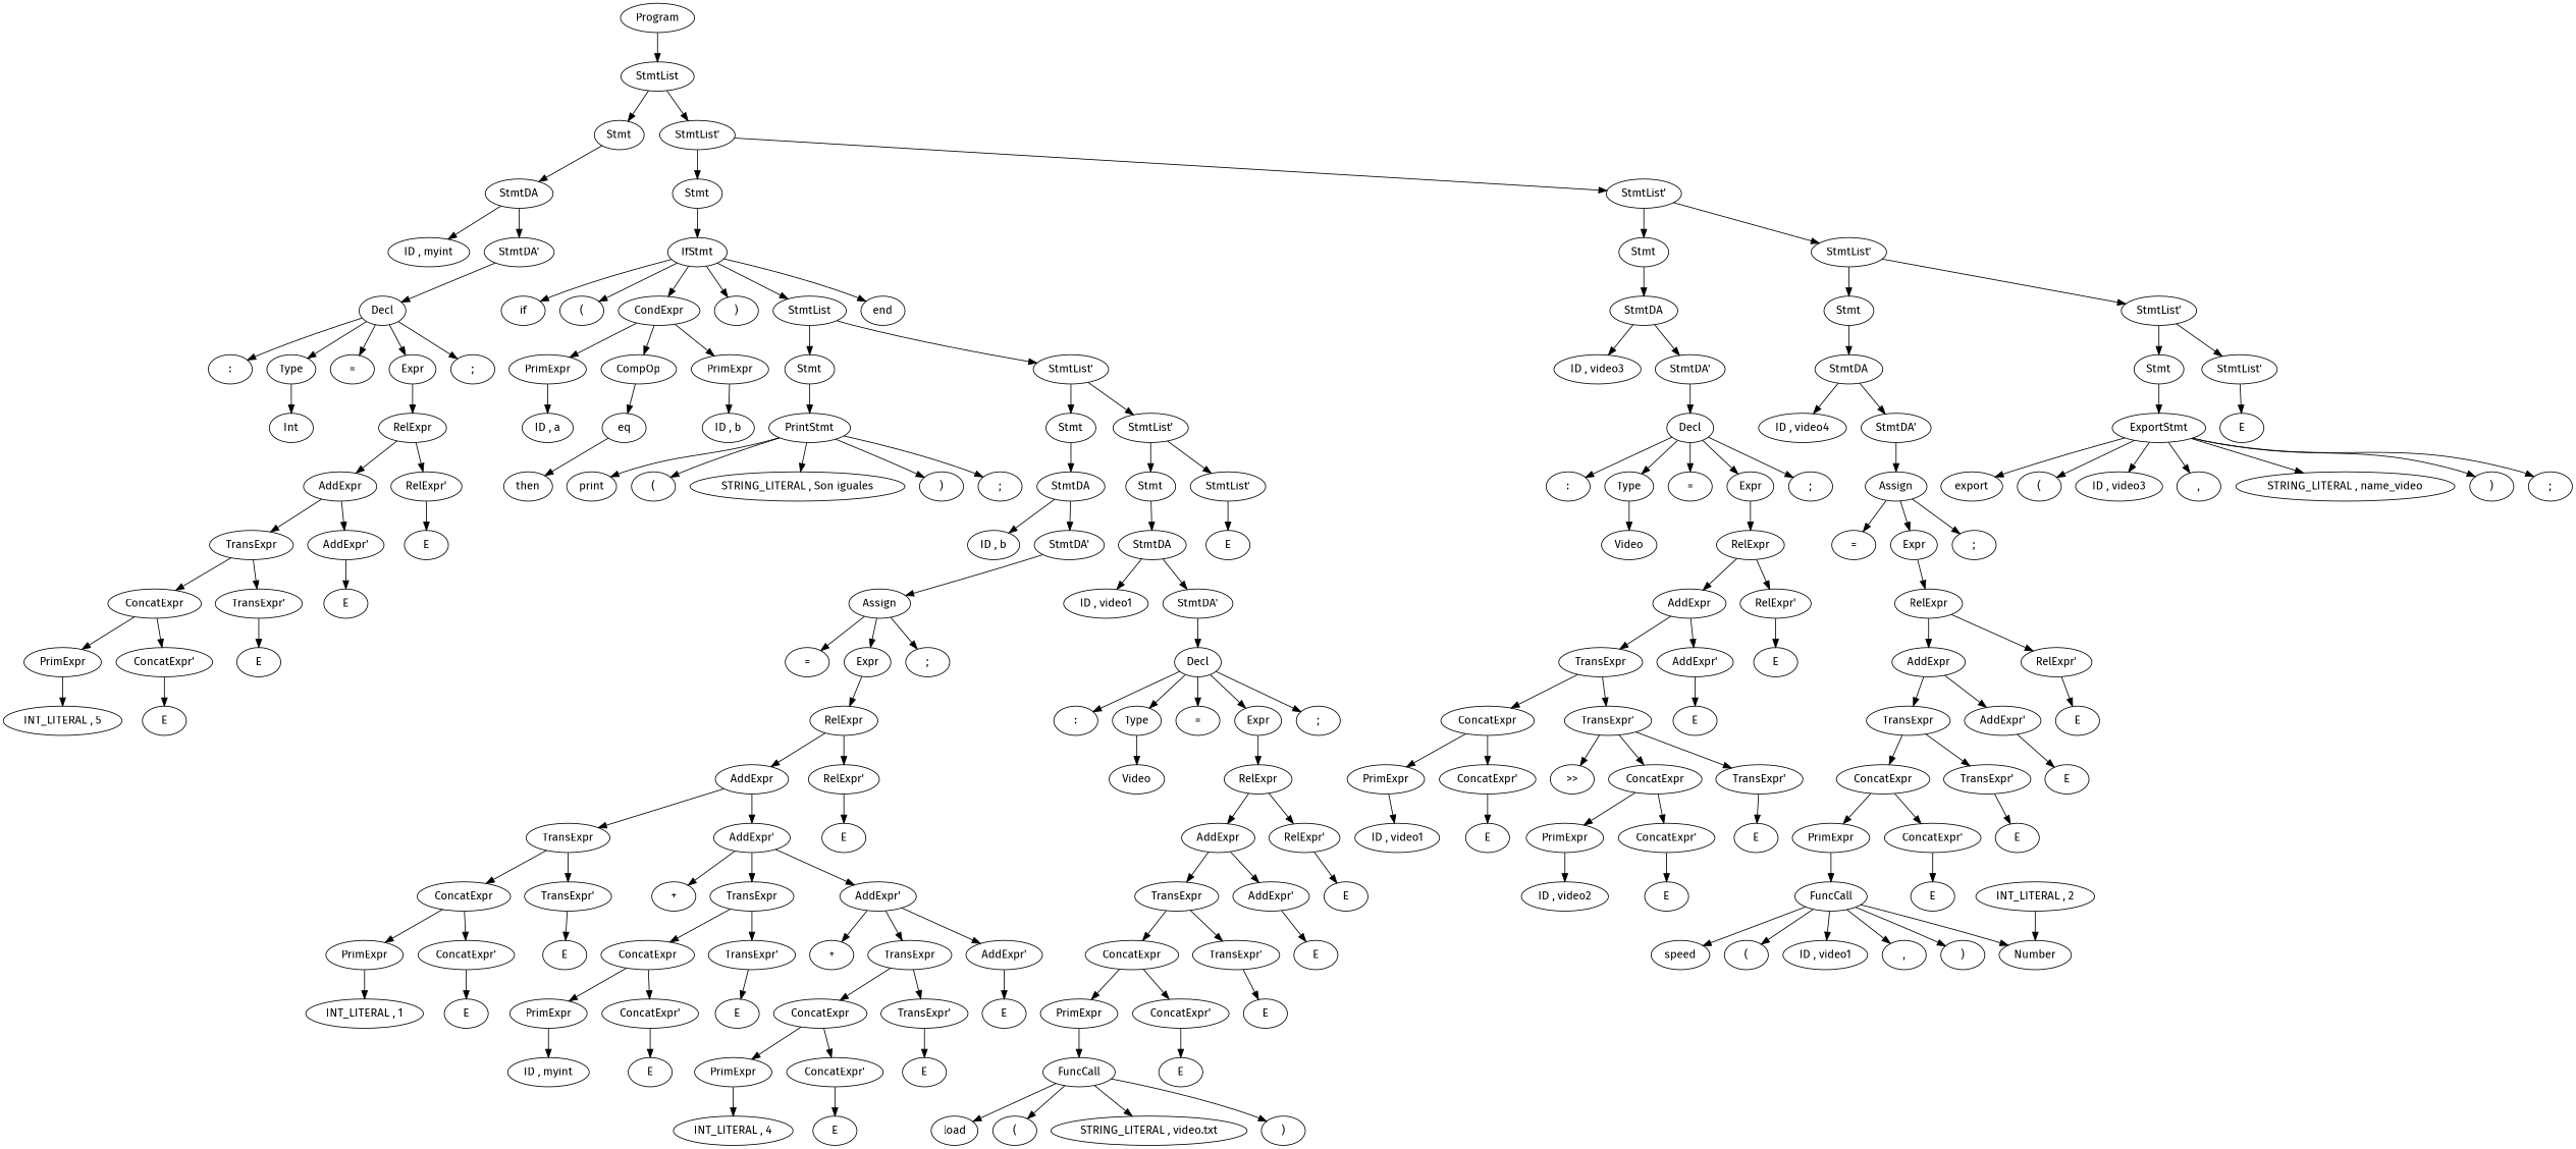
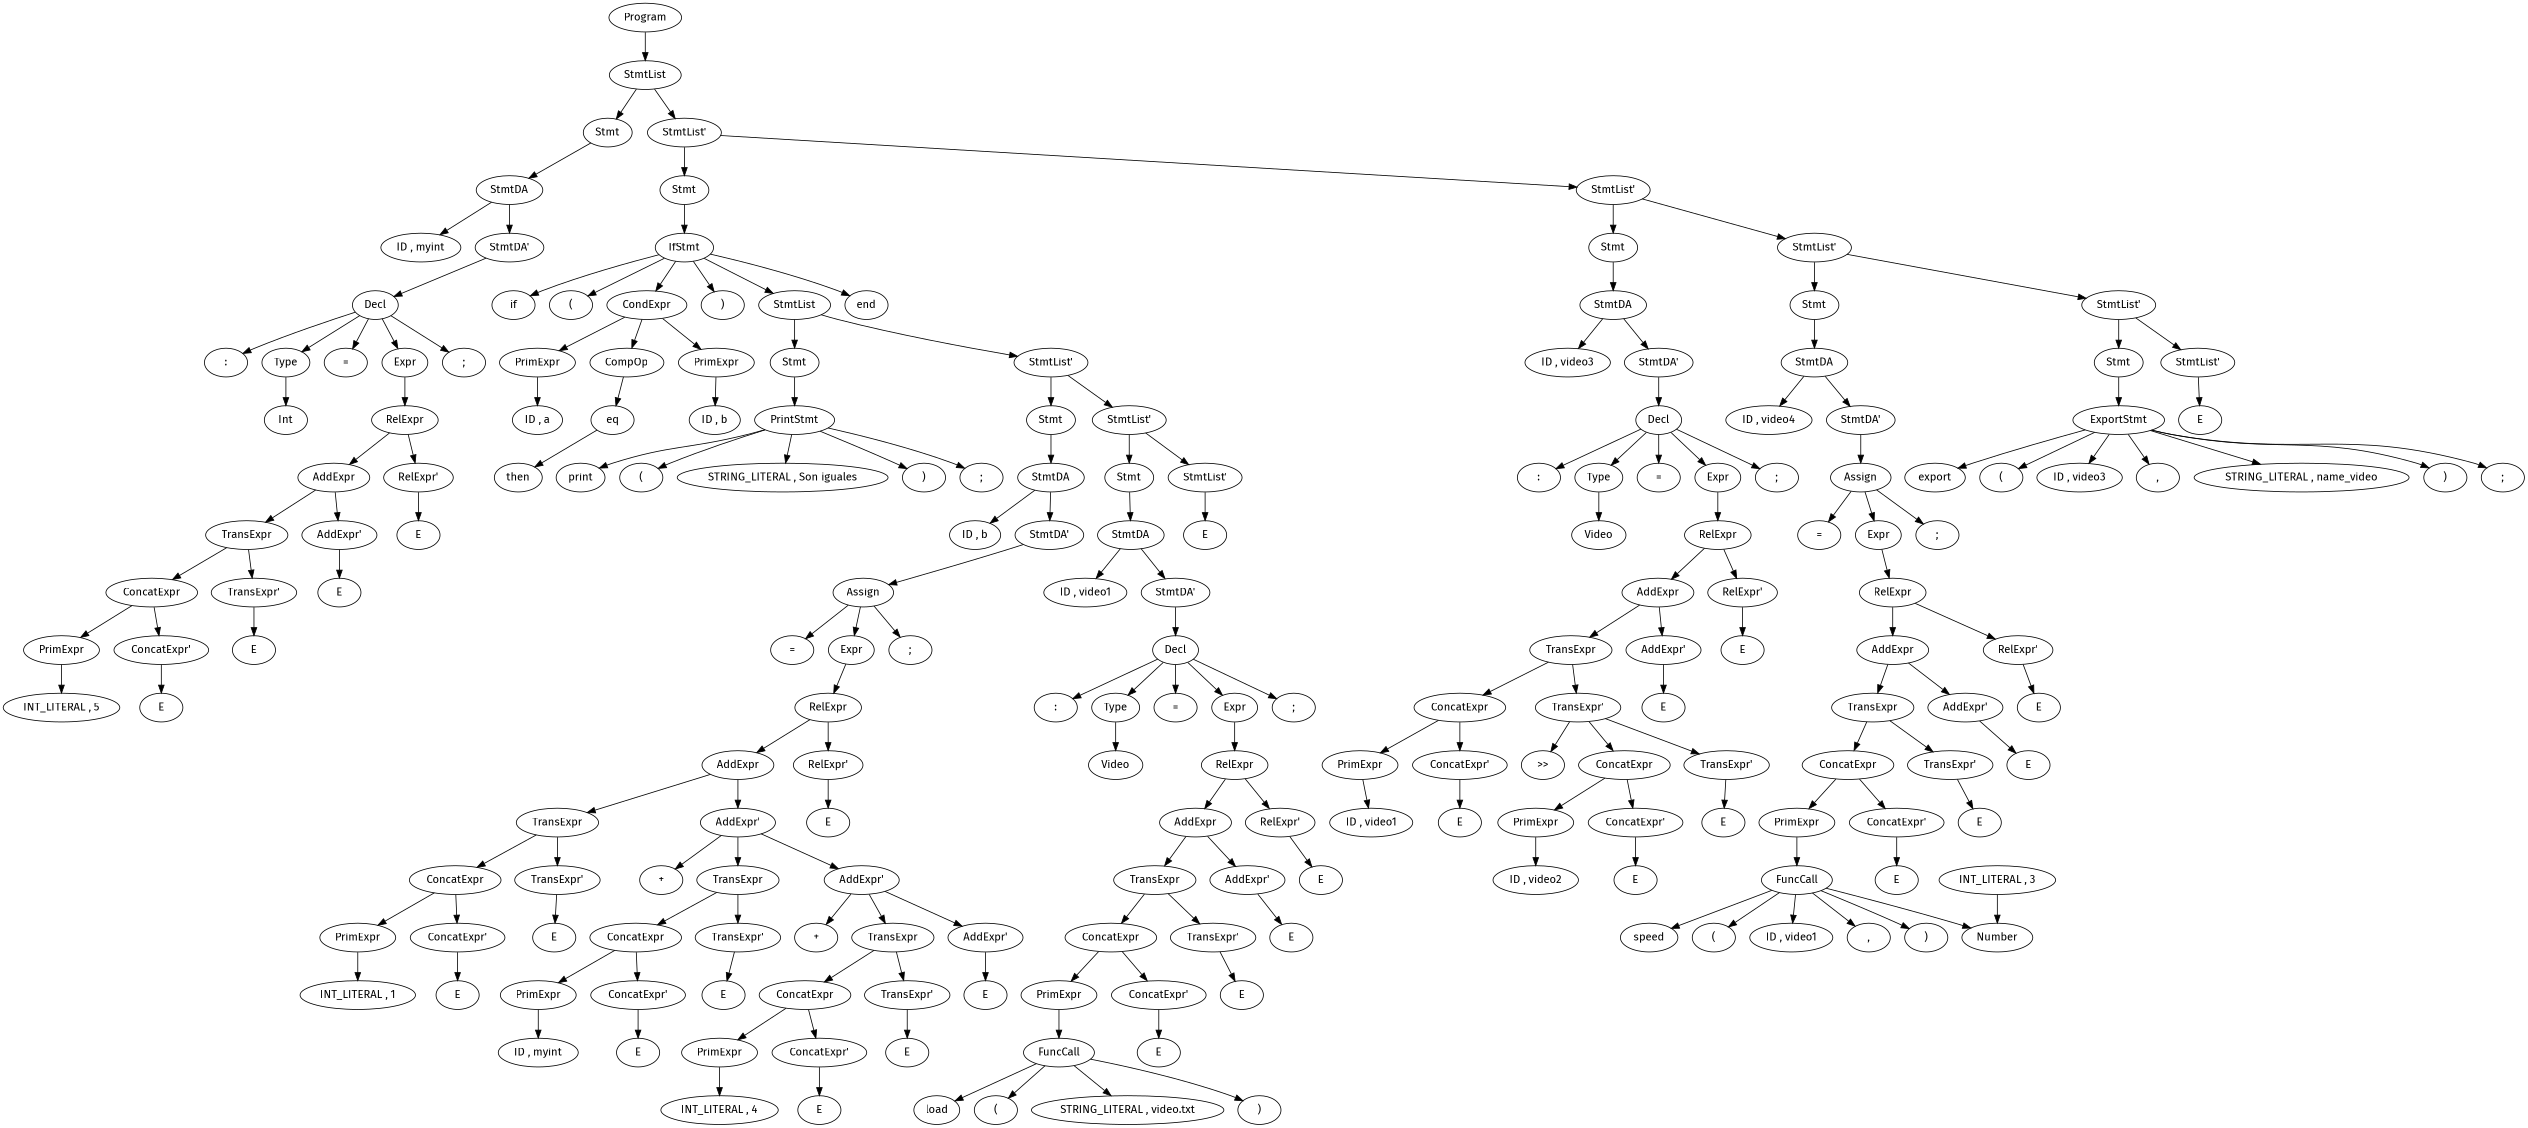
  digraph {
    fontname="Fira Sans"
    node [fontname="Fira Sans" shape=ellipse]
    edge [fontname="Fira Sans"]
    n1 [label=Program]
    n2 [label=StmtList]
    n3 [label=Stmt]
    n4 [label="StmtList'"]
    n5 [label=StmtDA]
    n6 [label=Stmt]
    n7 [label="StmtList'"]
    n8 [label="ID , myint"]
    n9 [label="StmtDA'"]
    n10 [label=Decl]
    n11 [label=":"]
    n12 [label=Type]
    n13 [label="="]
    n14 [label=Expr]
    n15 [label=";"]
    n16 [label=Int]
    n17 [label=RelExpr]
    n18 [label=AddExpr]
    n19 [label="RelExpr'"]
    n20 [label=TransExpr]
    n21 [label="AddExpr'"]
    n22 [label=E]
    n23 [label=ConcatExpr]
    n24 [label="TransExpr'"]
    n25 [label=E]
    n26 [label=PrimExpr]
    n27 [label="ConcatExpr'"]
    n28 [label=E]
    n29 [label="INT_LITERAL , 5"]
    n30 [label=E]
    n31 [label=IfStmt]
    n32 [label=Stmt]
    n33 [label="StmtList'"]
    n34 [label=if]
    n35 [label="("]
    n36 [label=CondExpr]
    n37 [label=")"]
    n38 [label=StmtList]
    n39 [label=end]
    n40 [label=PrimExpr]
    n41 [label=CompOp]
    n42 [label=PrimExpr]
    n43 [label=then]
    n44 [label=Stmt]
    n45 [label="StmtList'"]
    n46 [label="ID , a"]
    n47 [label=eq]
    n48 [label="ID , b"]
    n49 [label=PrintStmt]
    n50 [label=Stmt]
    n51 [label="StmtList'"]
    n52 [label=print]
    n53 [label="("]
    n54 [label="STRING_LITERAL , Son iguales"]
    n55 [label=")"]
    n56 [label=";"]
    n57 [label=StmtDA]
    n58 [label=Stmt]
    n59 [label="StmtList'"]
    n60 [label="ID , b"]
    n61 [label="StmtDA'"]
    n62 [label=Assign]
    n63 [label="="]
    n64 [label=Expr]
    n65 [label=";"]
    n66 [label=RelExpr]
    n67 [label=AddExpr]
    n68 [label="RelExpr'"]
    n69 [label=TransExpr]
    n70 [label="AddExpr'"]
    n71 [label=E]
    n72 [label=ConcatExpr]
    n73 [label="TransExpr'"]
    n74 [label="+"]
    n75 [label=TransExpr]
    n76 [label="AddExpr'"]
    n77 [label=PrimExpr]
    n78 [label="ConcatExpr'"]
    n79 [label=E]
    n80 [label="INT_LITERAL , 1"]
    n81 [label=E]
    n82 [label=ConcatExpr]
    n83 [label="TransExpr'"]
    n84 [label="+"]
    n85 [label=TransExpr]
    n86 [label="AddExpr'"]
    n87 [label=PrimExpr]
    n88 [label="ConcatExpr'"]
    n89 [label=E]
    n90 [label="ID , myint"]
    n91 [label=E]
    n92 [label=ConcatExpr]
    n93 [label="TransExpr'"]
    n94 [label=E]
    n95 [label=PrimExpr]
    n96 [label="ConcatExpr'"]
    n97 [label=E]
    n98 [label="INT_LITERAL , 4"]
    n99 [label=E]
    n100 [label=StmtDA]
    n101 [label=E]
    n102 [label="ID , video1"]
    n103 [label="StmtDA'"]
    n104 [label=Decl]
    n105 [label=":"]
    n106 [label=Type]
    n107 [label="="]
    n108 [label=Expr]
    n109 [label=";"]
    n110 [label=Video]
    n111 [label=RelExpr]
    n112 [label=AddExpr]
    n113 [label="RelExpr'"]
    n114 [label=TransExpr]
    n115 [label="AddExpr'"]
    n116 [label=E]
    n117 [label=ConcatExpr]
    n118 [label="TransExpr'"]
    n119 [label=E]
    n120 [label=PrimExpr]
    n121 [label="ConcatExpr'"]
    n122 [label=E]
    n123 [label=FuncCall]
    n124 [label=E]
    n125 [label=load]
    n126 [label="("]
    n127 [label="STRING_LITERAL , video.txt"]
    n128 [label=")"]
    n129 [label=StmtDA]
    n130 [label=Stmt]
    n131 [label="StmtList'"]
    n132 [label="ID , video3"]
    n133 [label="StmtDA'"]
    n134 [label=Decl]
    n135 [label=":"]
    n136 [label=Type]
    n137 [label="="]
    n138 [label=Expr]
    n139 [label=";"]
    n140 [label=Video]
    n141 [label=RelExpr]
    n142 [label=AddExpr]
    n143 [label="RelExpr'"]
    n144 [label=TransExpr]
    n145 [label="AddExpr'"]
    n146 [label=E]
    n147 [label=ConcatExpr]
    n148 [label="TransExpr'"]
    n149 [label=E]
    n150 [label=PrimExpr]
    n151 [label="ConcatExpr'"]
    n152 [label=">>"]
    n153 [label=ConcatExpr]
    n154 [label="TransExpr'"]
    n155 [label="ID , video1"]
    n156 [label=E]
    n157 [label=PrimExpr]
    n158 [label="ConcatExpr'"]
    n159 [label=E]
    n160 [label="ID , video2"]
    n161 [label=E]
    n162 [label=StmtDA]
    n163 [label=Stmt]
    n164 [label="StmtList'"]
    n165 [label="ID , video4"]
    n166 [label="StmtDA'"]
    n167 [label=Assign]
    n168 [label="="]
    n169 [label=Expr]
    n170 [label=";"]
    n171 [label=RelExpr]
    n172 [label=AddExpr]
    n173 [label="RelExpr'"]
    n174 [label=TransExpr]
    n175 [label="AddExpr'"]
    n176 [label=E]
    n177 [label=ConcatExpr]
    n178 [label="TransExpr'"]
    n179 [label=E]
    n180 [label=PrimExpr]
    n181 [label="ConcatExpr'"]
    n182 [label=E]
    n183 [label=FuncCall]
    n184 [label=E]
    n185 [label=speed]
    n186 [label="("]
    n187 [label="ID , video1"]
    n188 [label=","]
    n189 [label=Number]
    n190 [label=")"]
-   n191 [label="INT_LITERAL , 2"]
+   n191 [label="INT_LITERAL , 3"]
    n192 [label=ExportStmt]
    n193 [label=E]
    n194 [label=export]
    n195 [label="("]
    n196 [label="ID , video3"]
    n197 [label=","]
    n198 [label="STRING_LITERAL , name_video"]
    n199 [label=")"]
    n200 [label=";"]
    n1 -> n2
    n2 -> n3
    n2 -> n4
    n3 -> n5
    n4 -> n6
    n4 -> n7
    n5 -> n8
    n5 -> n9
    n6 -> n31
    n7 -> n32
    n7 -> n33
    n9 -> n10
    n10 -> n11
    n10 -> n12
    n10 -> n13
    n10 -> n14
    n10 -> n15
    n12 -> n16
    n14 -> n17
    n17 -> n18
    n17 -> n19
    n18 -> n20
    n18 -> n21
    n19 -> n22
    n20 -> n23
    n20 -> n24
    n21 -> n25
    n23 -> n26
    n23 -> n27
    n24 -> n28
    n26 -> n29
    n27 -> n30
    n31 -> n34
    n31 -> n35
    n31 -> n36
    n31 -> n37
    n31 -> n38
    n31 -> n39
    n32 -> n129
    n33 -> n130
    n33 -> n131
    n36 -> n40
    n36 -> n41
    n36 -> n42
    n38 -> n44
    n38 -> n45
    n40 -> n46
    n41 -> n47
    n42 -> n48
    n44 -> n49
    n45 -> n50
    n45 -> n51
    n47 -> n43
    n49 -> n52
    n49 -> n53
    n49 -> n54
    n49 -> n55
    n49 -> n56
    n50 -> n57
    n51 -> n58
    n51 -> n59
    n57 -> n60
    n57 -> n61
    n58 -> n100
    n59 -> n101
    n61 -> n62
    n62 -> n63
    n62 -> n64
    n62 -> n65
    n64 -> n66
    n66 -> n67
    n66 -> n68
    n67 -> n69
    n67 -> n70
    n68 -> n71
    n69 -> n72
    n69 -> n73
    n70 -> n74
    n70 -> n75
    n70 -> n76
    n72 -> n77
    n72 -> n78
    n73 -> n79
    n75 -> n82
    n75 -> n83
    n76 -> n84
    n76 -> n85
    n76 -> n86
    n77 -> n80
    n78 -> n81
    n82 -> n87
    n82 -> n88
    n83 -> n89
    n85 -> n92
    n85 -> n93
    n86 -> n94
    n87 -> n90
    n88 -> n91
    n92 -> n95
    n92 -> n96
    n93 -> n97
    n95 -> n98
    n96 -> n99
    n100 -> n102
    n100 -> n103
    n103 -> n104
    n104 -> n105
    n104 -> n106
    n104 -> n107
    n104 -> n108
    n104 -> n109
    n106 -> n110
    n108 -> n111
    n111 -> n112
    n111 -> n113
    n112 -> n114
    n112 -> n115
    n113 -> n116
    n114 -> n117
    n114 -> n118
    n115 -> n119
    n117 -> n120
    n117 -> n121
    n118 -> n122
    n120 -> n123
    n121 -> n124
    n123 -> n125
    n123 -> n126
    n123 -> n127
    n123 -> n128
    n129 -> n132
    n129 -> n133
    n130 -> n162
    n131 -> n163
    n131 -> n164
    n133 -> n134
    n134 -> n135
    n134 -> n136
    n134 -> n137
    n134 -> n138
    n134 -> n139
    n136 -> n140
    n138 -> n141
    n141 -> n142
    n141 -> n143
    n142 -> n144
    n142 -> n145
    n143 -> n146
    n144 -> n147
    n144 -> n148
    n145 -> n149
    n147 -> n150
    n147 -> n151
    n148 -> n152
    n148 -> n153
    n148 -> n154
    n150 -> n155
    n151 -> n156
    n153 -> n157
    n153 -> n158
    n154 -> n159
    n157 -> n160
    n158 -> n161
    n162 -> n165
    n162 -> n166
    n163 -> n192
    n164 -> n193
    n166 -> n167
    n167 -> n168
    n167 -> n169
    n167 -> n170
    n169 -> n171
    n171 -> n172
    n171 -> n173
    n172 -> n174
    n172 -> n175
    n173 -> n176
    n174 -> n177
    n174 -> n178
    n175 -> n179
    n177 -> n180
    n177 -> n181
    n178 -> n182
    n180 -> n183
    n181 -> n184
    n183 -> n185
    n183 -> n186
    n183 -> n187
    n183 -> n188
    n183 -> n189
    n183 -> n190
    n191 -> n189
    n192 -> n194
    n192 -> n195
    n192 -> n196
    n192 -> n197
    n192 -> n198
    n192 -> n199
    n192 -> n200
  }
